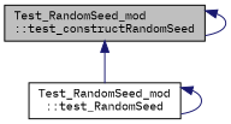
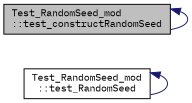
  digraph {
    rankdir=TB
    fontname="IBM Plex Mono"
    node [color=black fontname="IBM Plex Mono" fontsize=10 shape=record style=filled]
    edge [color=midnightblue dir=back fontname="IBM Plex Mono" fontsize=10 labelfontname=Helvetica labelfontsize=10 style=solid]
    n1 [fillcolor=grey75 fontcolor=black height=0.2 label="Test_RandomSeed_mod\l::test_constructRandomSeed" width=0.4]
    n2 [fillcolor=white height=0.2 label="Test_RandomSeed_mod\l::test_RandomSeed" width=0.4]
    n1 -> n1
-   n1 -> n2
    n2 -> n2
  }
